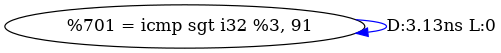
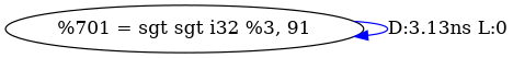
  digraph {
-   n1 [label="  %701 = icmp sgt i32 %3, 91"]
+   n1 [label="%701 = sgt sgt i32 %3, 91"]
    n1 -> n1 [color=blue label="D:3.13ns L:0"]
  }
